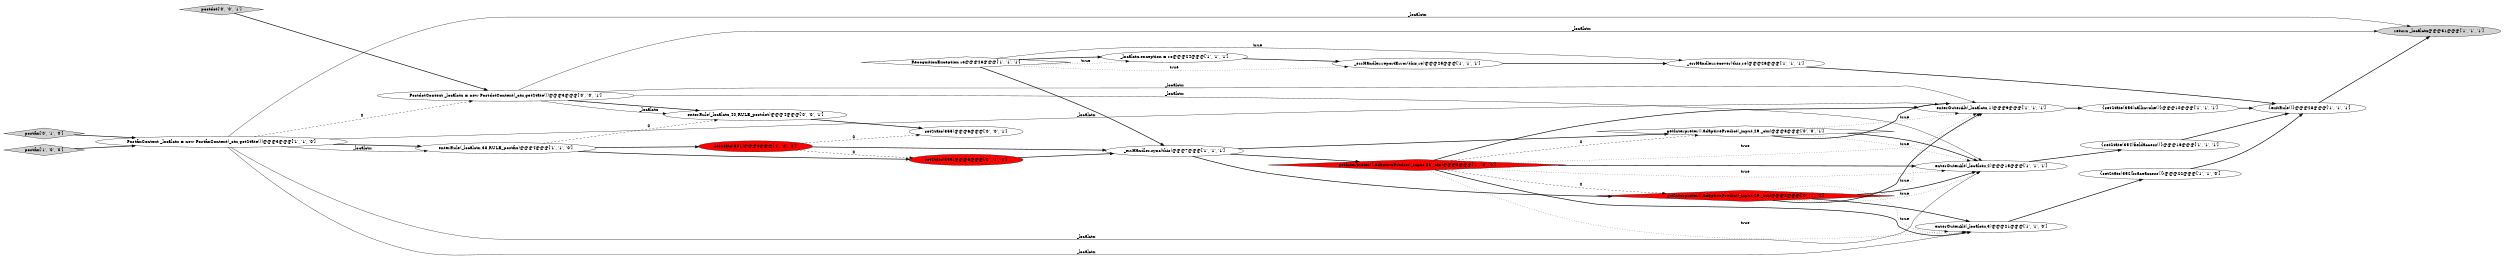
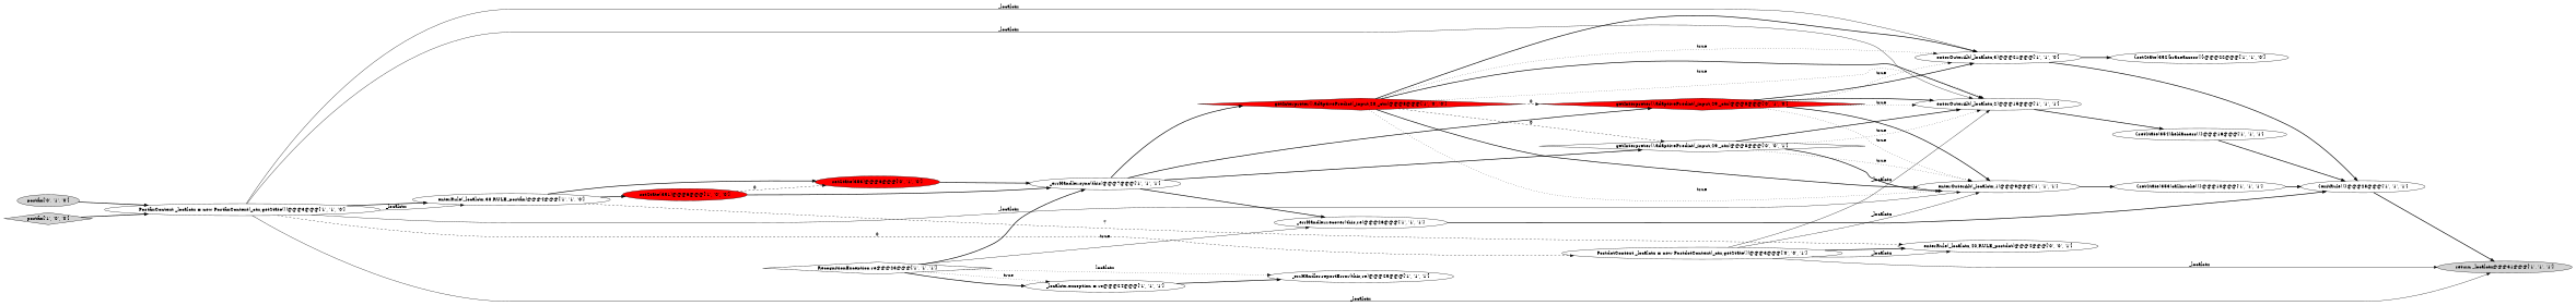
  digraph {
    rankdir=LR
    node [fillcolor=white shape=ellipse style=filled]
    edge [style=bold]
    n1 [label="enterOuterAlt(_localctx,1)@@@9@@@['1', '1', '1']"]
    n2 [label="{setState(353)callinvoke()}@@@10@@@['1', '1', '1']"]
    n3 [label="{exitRule()}@@@28@@@['1', '1', '1']"]
    n4 [label="{setState(352)braceaccess()}@@@22@@@['1', '1', '0']"]
    n5 [fillcolor=lightgray label="return _localctx@@@31@@@['1', '1', '1']"]
    n6 [label="_errHandler.reportError(this,re)@@@25@@@['1', '1', '1']"]
    n7 [label="_errHandler.recover(this,re)@@@26@@@['1', '1', '1']"]
    n8 [label="getInterpreter().adaptivePredict(_input,29,_ctx)@@@8@@@['0', '0', '1']" shape=diamond]
    n9 [label="enterOuterAlt(_localctx,2)@@@15@@@['1', '1', '1']"]
    n10 [label="{setState(354)fieldaccess()}@@@16@@@['1', '1', '1']"]
-   n11 [label="setState(355)@@@6@@@['0', '0', '1']"]
    n12 [label="_errHandler.sync(this)@@@7@@@['1', '1', '1']"]
    n13 [fillcolor=red label="getInterpreter().adaptivePredict(_input,28,_ctx)@@@8@@@['1', '0', '0']" shape=diamond]
    n14 [fillcolor=red label="getInterpreter().adaptivePredict(_input,29,_ctx)@@@8@@@['0', '1', '0']" shape=diamond]
    n15 [label="enterRule(_localctx,40,RULE_postdot)@@@4@@@['0', '0', '1']"]
    n16 [label="enterRule(_localctx,38,RULE_postfix)@@@4@@@['1', '1', '0']"]
    n17 [fillcolor=red label="setState(351)@@@6@@@['1', '0', '0']"]
    n18 [fillcolor=red label="setState(353)@@@6@@@['0', '1', '0']"]
    n19 [label="RecognitionException re@@@23@@@['1', '1', '1']" shape=diamond]
    n20 [label="_localctx.exception = re@@@24@@@['1', '1', '1']"]
    n21 [label="PostdotContext _localctx = new PostdotContext(_ctx,getState())@@@3@@@['0', '0', '1']"]
-   n22 [fillcolor=lightgray label="postfix['0', '1', '0']" shape=diamond]
+   n22 [fillcolor=lightgray label="postfix['0', '1', '0']"]
    n23 [label="PostfixContext _localctx = new PostfixContext(_ctx,getState())@@@3@@@['1', '1', '0']"]
    n24 [label="enterOuterAlt(_localctx,3)@@@21@@@['1', '1', '0']"]
    n25 [fillcolor=lightgray label="postfix['1', '0', '0']" shape=diamond]
-   n26 [fillcolor=lightgray label="postdot['0', '0', '1']" shape=diamond]
    n1 -> n2
    n2 -> n3
    n3 -> n5
-   n4 -> n3
-   n6 -> n7
+   n24 -> n3
+   n12 -> n7
    n7 -> n3
    n8 -> n1 [label=true style=dotted]
    n8 -> n1
    n8 -> n9 [label=true style=dotted]
    n8 -> n9
    n9 -> n10
    n10 -> n3
    n12 -> n8
    n12 -> n13
    n12 -> n14
    n13 -> n1
    n13 -> n1 [label=true style=dotted]
    n13 -> n8 [label=0 style=dashed]
    n13 -> n9 [label=true style=dotted]
    n13 -> n9
    n13 -> n14 [label=0 style=dashed]
    n13 -> n24
    n13 -> n24 [label=true style=dotted]
    n14 -> n1
    n14 -> n1 [label=true style=dotted]
    n14 -> n9
    n14 -> n9 [label=true style=dotted]
    n14 -> n24 [label=true style=dotted]
    n14 -> n24
-   n15 -> n11
-   n16 -> n15 [label=0 style=dashed]
+   n16 -> n15 [label=7 style=dashed]
    n16 -> n17
    n16 -> n18
-   n17 -> n11 [label=0 style=dashed]
    n17 -> n12
    n17 -> n18 [label=0 style=dashed]
    n18 -> n12
-   n19 -> n6 [label=true style=dotted]
+   n19 -> n6 [label=localctx style=dotted]
    n19 -> n7 [label=true style=solid]
    n19 -> n12
    n19 -> n20
    n19 -> n20 [label=true style=dotted]
    n20 -> n6
    n21 -> n1 [label=_localctx style=solid]
    n21 -> n5 [label=_localctx style=solid]
    n21 -> n9 [label=_localctx style=solid]
    n21 -> n15 [label=_localctx style=solid]
    n21 -> n15
    n22 -> n23
    n23 -> n1 [label=_localctx style=solid]
    n23 -> n5 [label=_localctx style=solid]
    n23 -> n9 [label=_localctx style=solid]
    n23 -> n16 [label=_localctx style=solid]
    n23 -> n16
    n23 -> n21 [label=0 style=dashed]
    n23 -> n24 [label=_localctx style=solid]
    n24 -> n4
    n25 -> n23
-   n26 -> n21
  }
